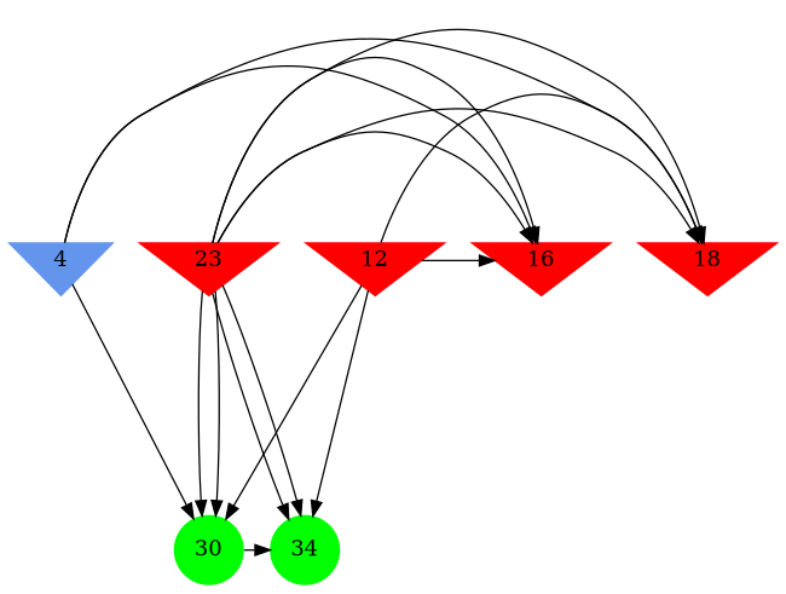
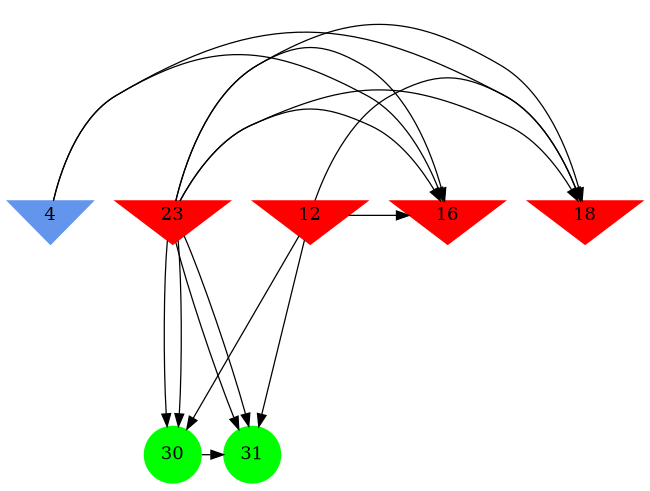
  digraph {
    ranksep=2.0
    node [color=red shape=invtriangle style=filled]
    4 [color=cornflowerblue]
    12
    16
    18
    23
    30 [color=green shape=circle]
-   31 [color=green shape=circle label=34]
+   31 [color=green shape=circle]
    subgraph sub_1 {
      rank=same
      4
      12
      16
      18
      23
    }
    subgraph sub_2 {
      rank=same
    }
    subgraph sub_3 {
      rank=same
      30
      31
    }
    4 -> 16
    4 -> 18
-   4 -> 30
    12 -> 16
    12 -> 18
    12 -> 30
    12 -> 31
    23 -> 16
    23 -> 16
    23 -> 18
    23 -> 18
    23 -> 30
    23 -> 30
    23 -> 31
    23 -> 31
    30 -> 31
  }
